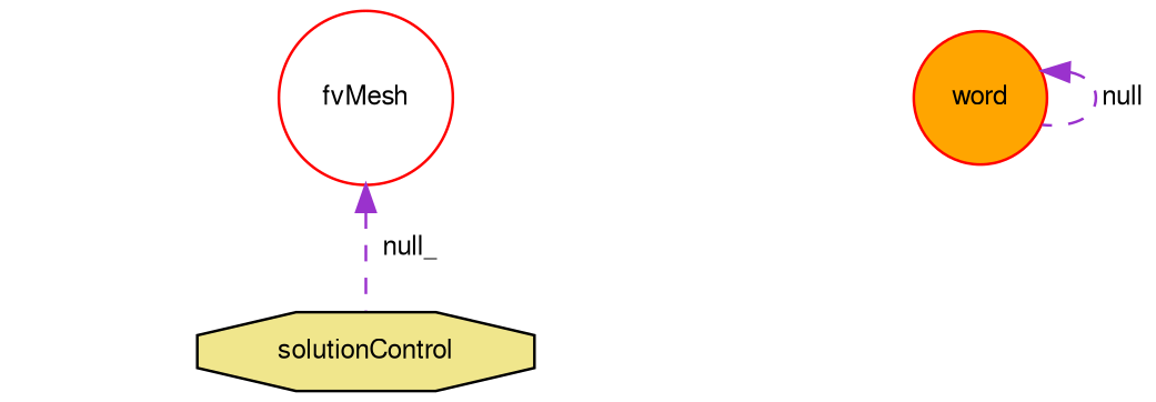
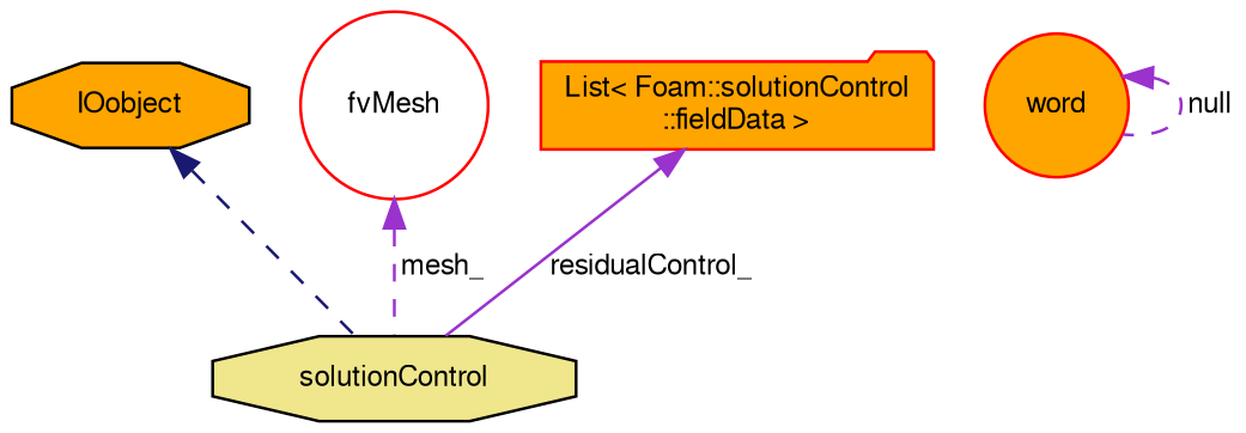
  digraph {
    node [color=red fillcolor=orange fontname=FreeSans fontsize=10 shape=octagon style=filled]
    edge [color=darkorchid3 dir=back fontname=FreeSans fontsize=10 labelfontname=FreeSans labelfontsize=10 style=dashed]
    n1 [color=black fillcolor=khaki fontcolor=black height=0.2 label=solutionControl width=0.4]
+   n2 [color=black height=0.2 label=IOobject width=0.4]
    n3 [fillcolor=white height=0.2 label=fvMesh shape=circle width=0.4]
    n4 [height=0.2 label=word shape=circle width=0.4]
-   n3 -> n1 [label=" null_"]
+   n5 [height=0.2 label="List\< Foam::solutionControl\l::fieldData \>" shape=folder width=0.4]
+   n2 -> n1 [color=midnightblue]
+   n3 -> n1 [label=" mesh_"]
    n4 -> n4 [label=" null"]
+   n5 -> n1 [label=" residualControl_" style=solid]
  }
